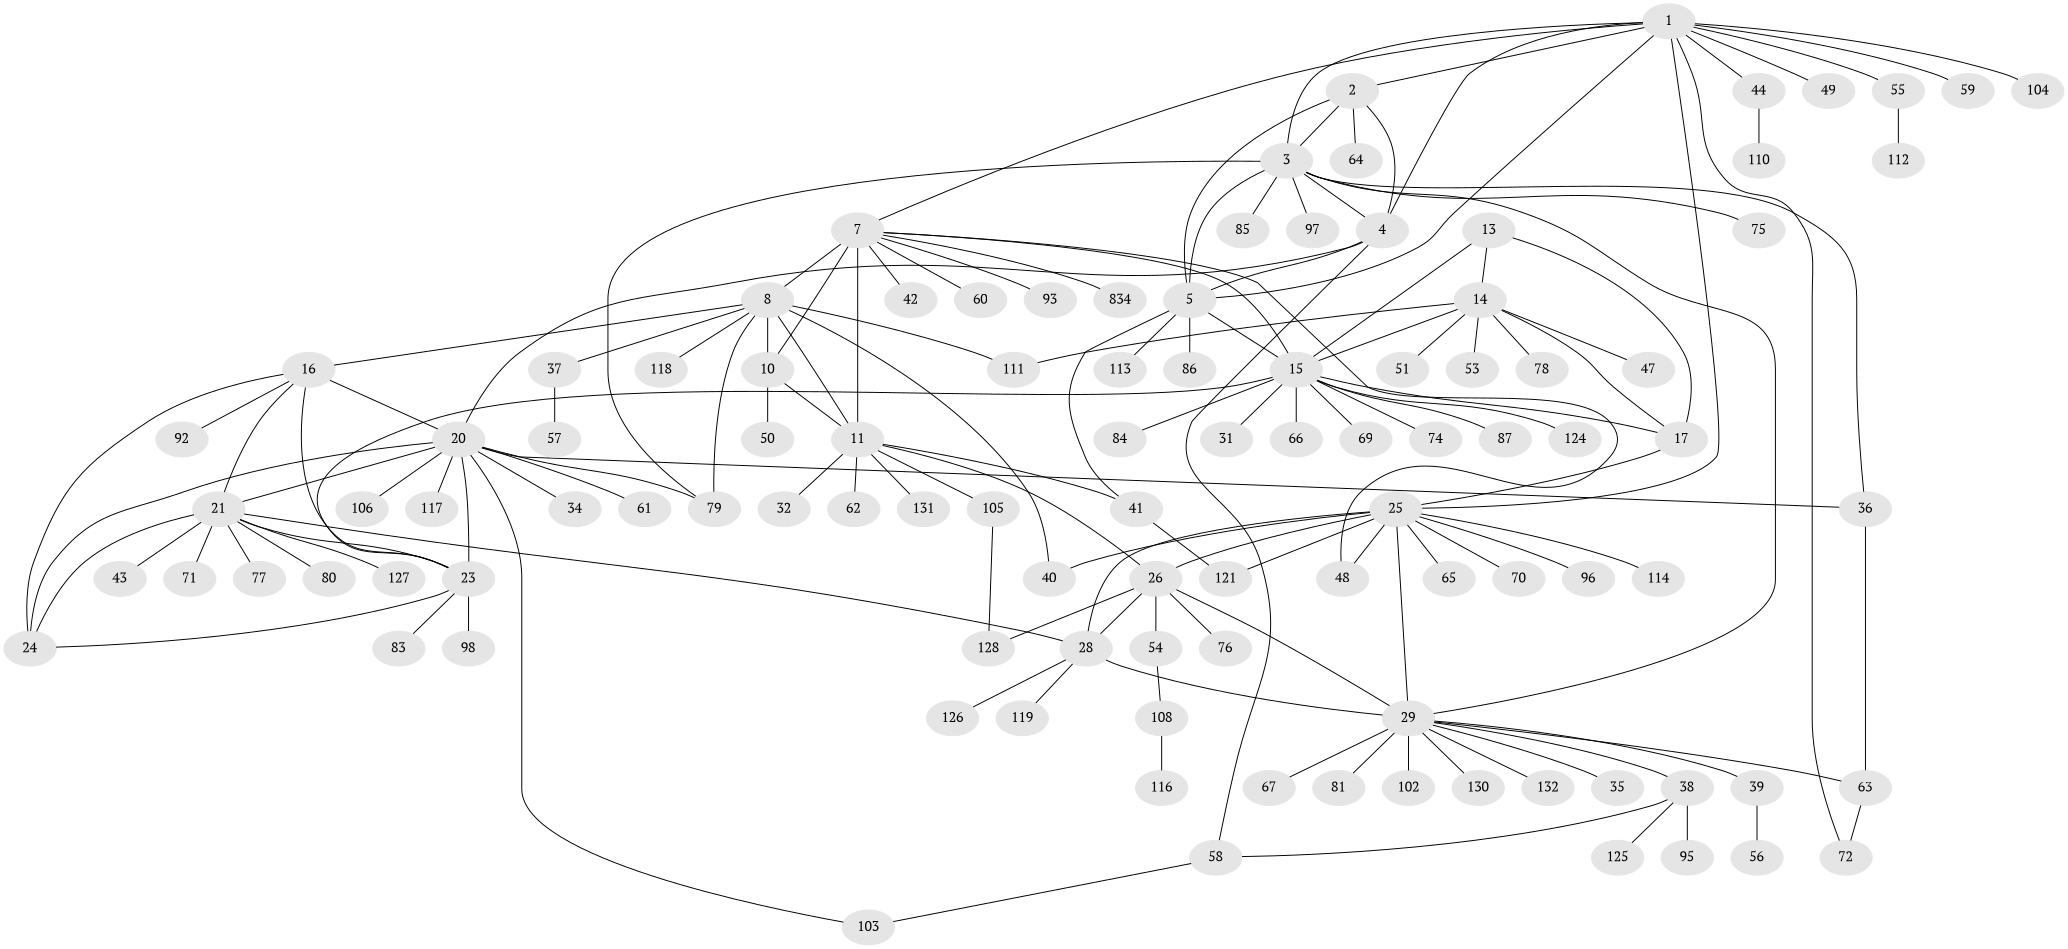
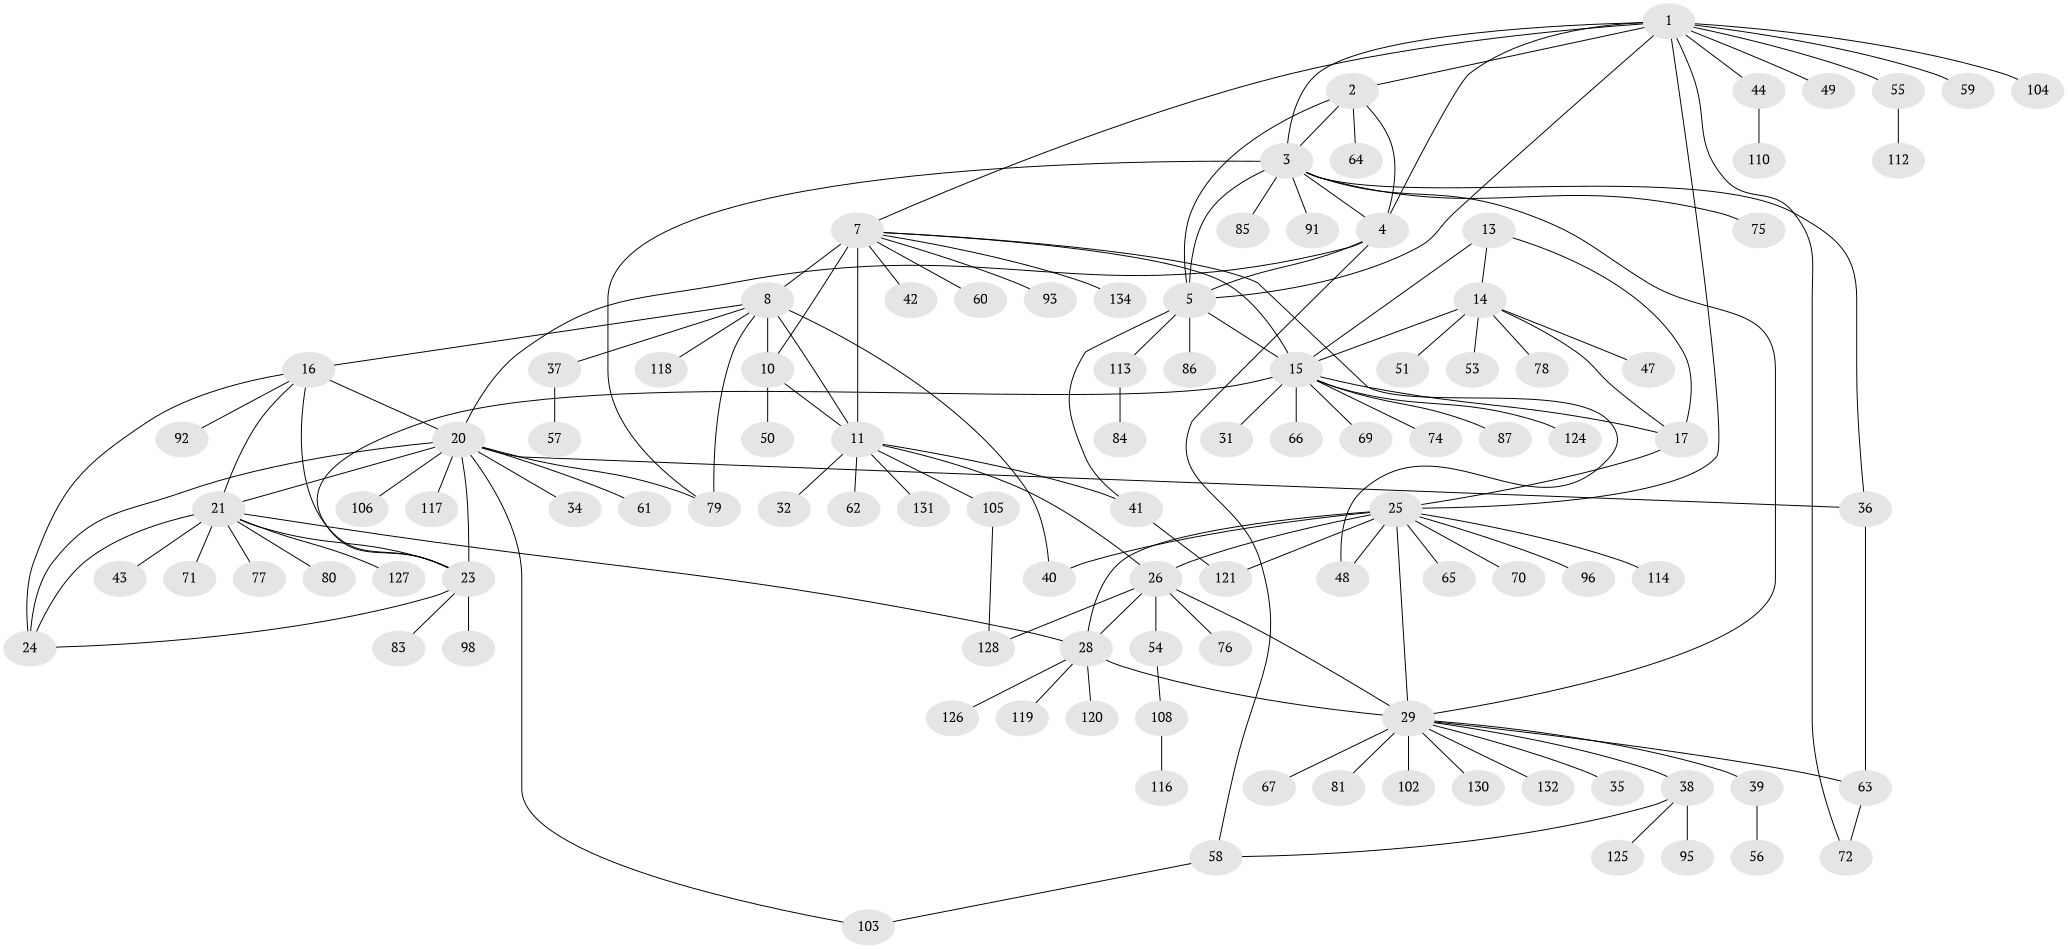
  graph {
    fontname="PT Serif"
    node [color=gray90 fontname="PT Serif" style=filled]
    edge [fontname="PT Serif"]
    1 [super="+107"]
    2
    3 [super="+6"]
    4 [super="+46"]
    5 [super="+101"]
    7 [super="+9"]
    25 [super="+27"]
    44 [super="+97"]
    49
    55
    59
    72 [super="+89"]
    104
    64
    29 [super="+88"]
    36
    75
    79 [super="+129"]
    85
-   91 [label=97]
+   91
    20 [super="+22"]
    58 [super="+109"]
    15 [super="+18"]
    41
    86
    113
    8 [super="+52"]
    10
    11 [super="+12"]
    42
    48
    60
    93
-   134 [label=834]
+   134
    40
    26 [super="+30"]
    28 [super="+68"]
    65
    70
    96
    114
    121
    110
    112
    35 [super="+122"]
    38 [super="+45"]
    39
    63
    67
    81 [super="+115"]
    102
    130
    132
    23 [super="+100"]
    21 [super="+73"]
    24 [super="+90"]
    34
    61
    103
    106
    117
    17
    31
    66 [super="+94"]
    69
    74
    84
    87
    124
    n70 [label=16 super="+33"]
    37
-   111
    118
    50
    32
    62
    105
    131
    92
    57
    54
    76
    128
    13 [super="+16"]
    14 [super="+133"]
    47
    51
    53 [super="+99"]
    78
    83
    98
    43
    71 [super="+123"]
    77
    80 [super="+82"]
    127
    119
+   120
    126
    108
    95
    125
    56
    116
    1 -- 2
    1 -- 3 [weight=2]
    1 -- 4
    1 -- 5
    1 -- 7
    1 -- 25
    1 -- 44
    1 -- 49
    1 -- 55
    1 -- 59
    1 -- 72
    1 -- 104
    2 -- 3 [weight=2]
    2 -- 4
    2 -- 5
    2 -- 64
    3 -- 4 [weight=2]
    3 -- 5 [weight=2]
    3 -- 29
    3 -- 36
    3 -- 75
    3 -- 79
    3 -- 85
    3 -- 91
    4 -- 5
    4 -- 20
    4 -- 58
    5 -- 15
    5 -- 41
    5 -- 86
    5 -- 113
    7 -- 15
    7 -- 8 [weight=2]
    7 -- 10 [weight=2]
    7 -- 11 [weight=4]
    7 -- 42
    7 -- 48
    7 -- 60
    7 -- 93
    7 -- 134
    25 -- 29 [weight=2]
    25 -- 48
    25 -- 40
    25 -- 26 [weight=4]
    25 -- 28 [weight=2]
    25 -- 65
    25 -- 70
    25 -- 96
    25 -- 114
    25 -- 121
    44 -- 110
    55 -- 112
    29 -- 35
    29 -- 38
    29 -- 39
    29 -- 63
    29 -- 67
    29 -- 81
    29 -- 102
    29 -- 130
    29 -- 132
    36 -- 63
    20 -- 36
    20 -- 79
    20 -- 23 [weight=2]
    20 -- 21 [weight=2]
    20 -- 24 [weight=2]
    20 -- 34
    20 -- 61
    20 -- 103
    20 -- 106
    20 -- 117
    58 -- 103
    15 -- 23
    15 -- 17 [weight=2]
    15 -- 31
    15 -- 66
    15 -- 69
    15 -- 74
-   15 -- 84
+   113 -- 84
    15 -- 87
    15 -- 124
    41 -- 121
    8 -- 79
    8 -- 10
    8 -- 11 [weight=2]
    8 -- 40
    8 -- n70
    8 -- 37
-   8 -- 111
    8 -- 118
    10 -- 11 [weight=2]
    10 -- 50
    11 -- 41
    11 -- 26
    11 -- 32
    11 -- 62
    11 -- 105
    11 -- 131
    26 -- 29 [weight=2]
    26 -- 28 [weight=2]
    26 -- 54
    26 -- 76
    26 -- 128
    28 -- 29
    28 -- 119
+   28 -- 120
    28 -- 126
    38 -- 58
    38 -- 95
    38 -- 125
    39 -- 56
    63 -- 72
    23 -- 24
    23 -- 83
    23 -- 98
    21 -- 28
    21 -- 23
    21 -- 24
    21 -- 43
    21 -- 71
    21 -- 77
    21 -- 80
    21 -- 127
    17 -- 25
    n70 -- 20 [weight=2]
    n70 -- 23
    n70 -- 21
    n70 -- 24
    n70 -- 92
    37 -- 57
    105 -- 128
    54 -- 108
    13 -- 15 [weight=4]
    13 -- 17 [weight=2]
    13 -- 14 [weight=2]
    14 -- 15 [weight=2]
    14 -- 17
-   14 -- 111
    14 -- 47
    14 -- 51
    14 -- 53
    14 -- 78
    108 -- 116
  }
